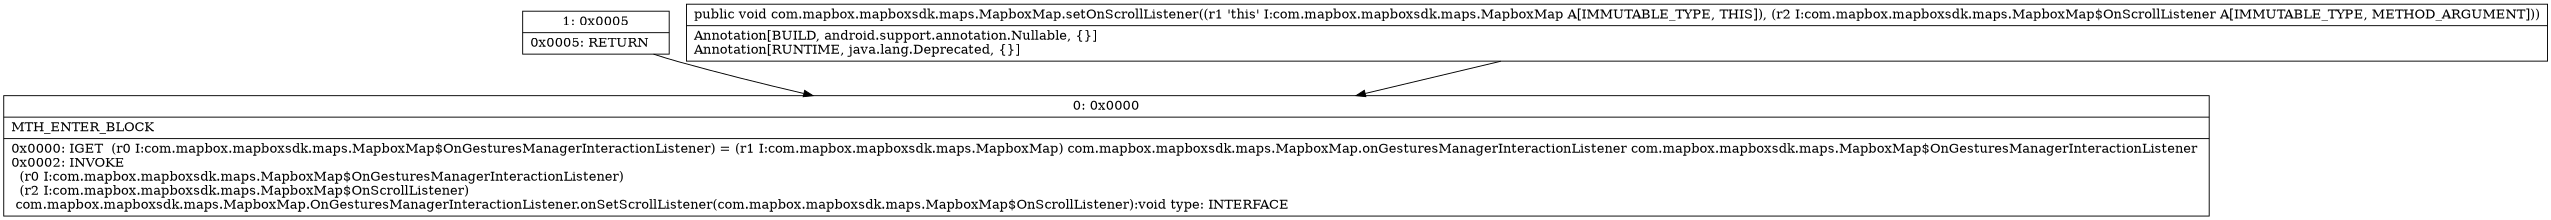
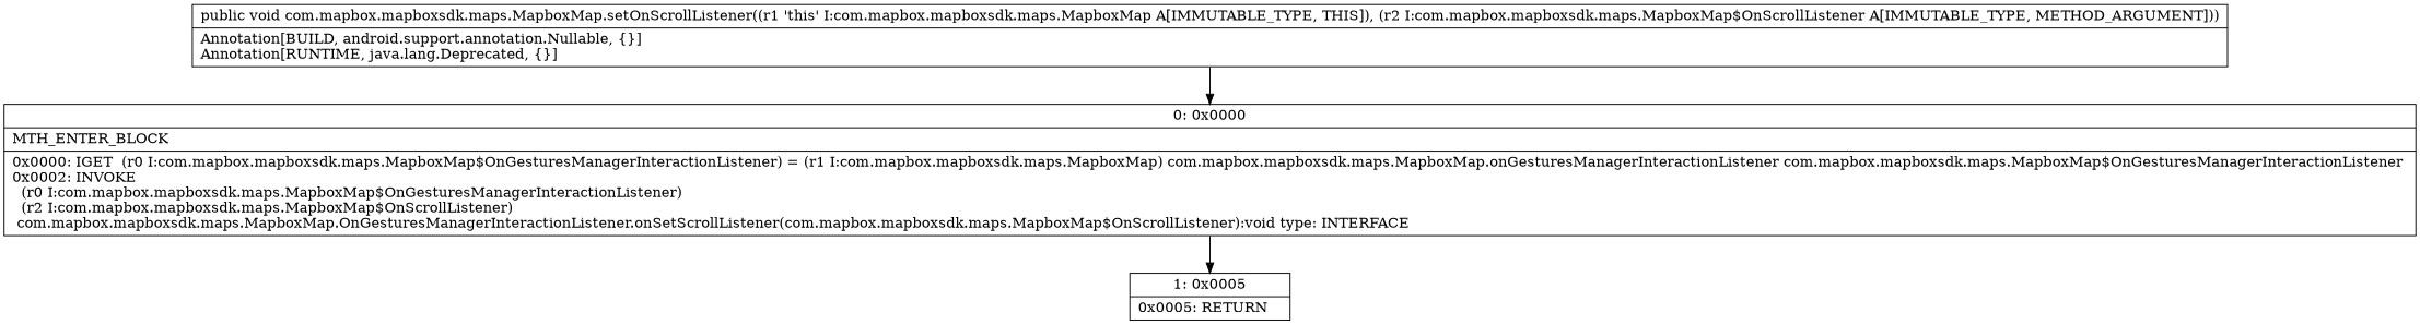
  digraph {
    node [shape=record]
    n1 [label="{0\:\ 0x0000|MTH_ENTER_BLOCK\l|0x0000: IGET  (r0 I:com.mapbox.mapboxsdk.maps.MapboxMap$OnGesturesManagerInteractionListener) = (r1 I:com.mapbox.mapboxsdk.maps.MapboxMap) com.mapbox.mapboxsdk.maps.MapboxMap.onGesturesManagerInteractionListener com.mapbox.mapboxsdk.maps.MapboxMap$OnGesturesManagerInteractionListener \l0x0002: INVOKE  \l  (r0 I:com.mapbox.mapboxsdk.maps.MapboxMap$OnGesturesManagerInteractionListener)\l  (r2 I:com.mapbox.mapboxsdk.maps.MapboxMap$OnScrollListener)\l com.mapbox.mapboxsdk.maps.MapboxMap.OnGesturesManagerInteractionListener.onSetScrollListener(com.mapbox.mapboxsdk.maps.MapboxMap$OnScrollListener):void type: INTERFACE \l}"]
    n2 [label="{1\:\ 0x0005|0x0005: RETURN   \l}"]
    n3 [label="{public void com.mapbox.mapboxsdk.maps.MapboxMap.setOnScrollListener((r1 'this' I:com.mapbox.mapboxsdk.maps.MapboxMap A[IMMUTABLE_TYPE, THIS]), (r2 I:com.mapbox.mapboxsdk.maps.MapboxMap$OnScrollListener A[IMMUTABLE_TYPE, METHOD_ARGUMENT]))  | Annotation[BUILD, android.support.annotation.Nullable, \{\}]\lAnnotation[RUNTIME, java.lang.Deprecated, \{\}]\l}"]
-   n2 -> n1
+   n1 -> n2
    n3 -> n1
  }
